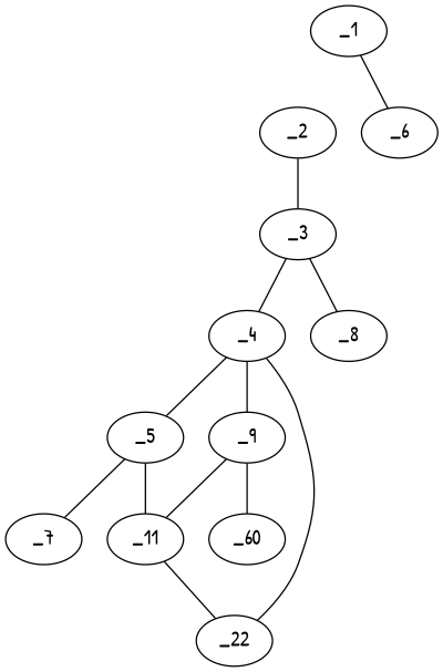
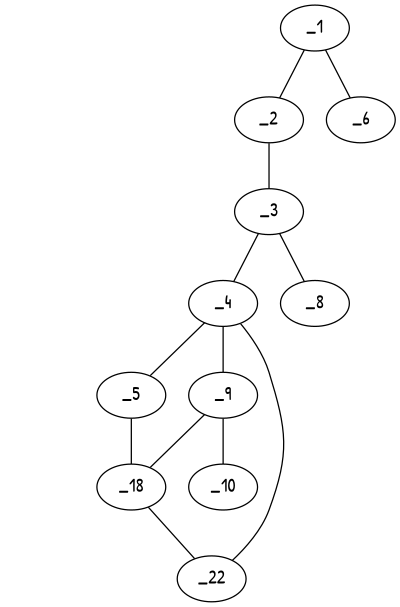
  graph {
    fontname="Patrick Hand"
    node [charge=0 chem=1 fontname="Patrick Hand" symbol="C  " x=5.4641 y=1]
    edge [fontname="Patrick Hand" valence=1]
    _1 [x=6.3301]
    _2 [y=1.5]
    _6 [chem=2 symbol="O  " x=6.3301 y=0]
    _3 [x=4.5981]
    _4 [x=4.5981 y=0]
    _8 [x=3.7321 y=1.5]
    _5 [y=-0.5]
    n8 [label=_22 x=3.732 y=-0.5]
    _9 [x=2.866]
-   _7 [chem=2 symbol="O  " y=-1.5]
-   _11 [chem=4 symbol="N  " x=2.866 y=0]
-   _10 [x=2 y=1.5 label=_60]
+   _11 [chem=4 symbol="N  " x=2.866 y=0 label=_18]
+   _10 [x=2 y=1.5]
+   _1 -- _2
    _1 -- _6
    _2 -- _3
    _3 -- _4 [valence=2]
    _3 -- _8
    _4 -- _5
    _4 -- n8
    _4 -- _9 [valence=2]
-   _5 -- _7 [valence=2]
    _5 -- _11
    _9 -- _11
    _9 -- _10
    _11 -- n8 [valence=2]
  }
